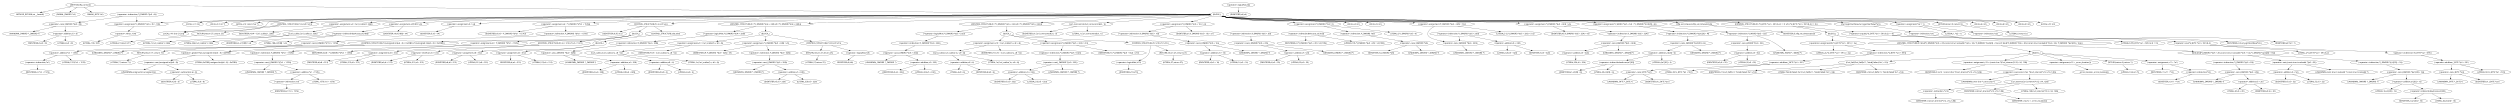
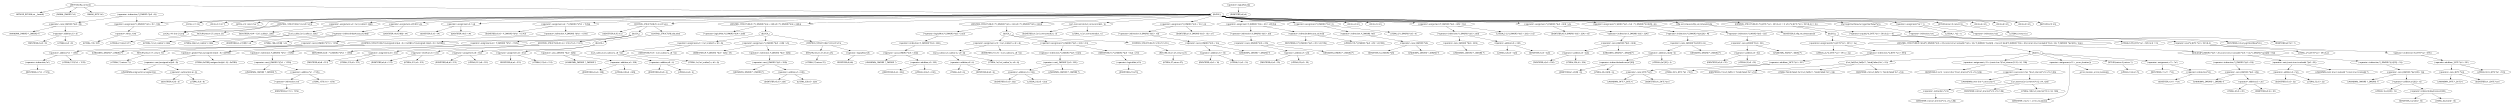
  digraph {
    fontname="Noto Sans"
    node [fontname="Noto Sans"]
    edge [fontname="Noto Sans"]
    n1 [label="(METHOD,tftp_connect)"]
    n2 [label="(PARAM,_DWORD *a1)"]
    n3 [label="(PARAM,_BYTE *a2)"]
    n4 [label="(BLOCK,,)"]
    n5 [label="(METHOD_RETURN,int __fastcall)"]
    n6 [label="(LOCAL,v4: int)"]
    n7 [label="(LOCAL,v5: int)"]
    n8 [label="(LOCAL,v6: int)"]
    n9 [label="(LOCAL,v8: int)"]
    n10 [label="(LOCAL,v9: int)"]
-   n11 [label="(LOCAL,v10: int)"]
+   n11 [label="(METHOD,v10: int)"]
    n12 [label="(LOCAL,v11: int)"]
    n13 [label="(LOCAL,v12: int *)"]
    n14 [label="(LOCAL,v13: const char *)"]
    n15 [label="(LOCAL,v14: char [ 128 ])"]
    n16 [label="(<operator>.assignment,v4 = Curl_ccalloc(1, 336))"]
    n17 [label="(<operator>.assignment,a1[188] = v4)"]
    n18 [label="(CONTROL_STRUCTURE,if ( !v4 ),if ( !v4 ))"]
    n19 [label="(<operator>.assignment,v5 = v4)"]
    n20 [label="(<operator>.assignment,v6 = *(_DWORD *)(*a1 + 1576))"]
    n21 [label="(CONTROL_STRUCTURE,if ( v6 ),if ( v6 ))"]
    n22 [label="(CONTROL_STRUCTURE,if ( !*(_DWORD *)(v4 + 328) ),if ( !*(_DWORD *)(v4 + 328) ))"]
    n23 [label="(CONTROL_STRUCTURE,if ( !*(_DWORD *)(v5 + 332) ),if ( !*(_DWORD *)(v5 + 332) ))"]
    n24 [label="(Curl_conncontrol,Curl_conncontrol(a1, 1))"]
    n25 [label="(<operator>.assignment,*(_DWORD *)(v5 + 16) = a1)"]
+   n26 [label="(<operator>.assignment,*(_DWORD *)(v5 + 20) = a1[105])"]
    n27 [label="(<operator>.assignment,*(_DWORD *)v5 = 0)"]
    n28 [label="(<operator>.assignment,*(_DWORD *)(v5 + 8) = -100)"]
    n29 [label="(<operator>.assignment,*(_DWORD *)(v5 + 320) = 512)"]
    n30 [label="(<operator>.assignment,*(_DWORD *)(v5 + 324) = v6)"]
    n31 [label="(<operator>.assignment,*(_WORD *)(v5 + 52) = *(_DWORD *)(a1[20] + 4))"]
    n32 [label="(tftp_set_timeouts,tftp_set_timeouts(v5))"]
    n33 [label="(CONTROL_STRUCTURE,if ( (*((_BYTE *)a1 + 591) & 2) == 0 ),if ( (*((_BYTE *)a1 + 591) & 2) == 0 ))"]
    n34 [label="(Curl_pgrsStartNow,Curl_pgrsStartNow(*a1))"]
    n35 [label="(<operator>.assignment,*a2 = 1)"]
    n36 [label="(RETURN,return 0;,return 0;)"]
    n37 [label="(IDENTIFIER,v4,v4 = Curl_ccalloc(1, 336))"]
    n38 [label="(Curl_ccalloc,Curl_ccalloc(1, 336))"]
    n39 [label="(<operator>.indirectIndexAccess,a1[188])"]
    n40 [label="(IDENTIFIER,v4,a1[188] = v4)"]
    n41 [label="(RETURN,return 27;,return 27;)"]
    n42 [label="(IDENTIFIER,v5,v5 = v4)"]
+   n43 [label="(IDENTIFIER,v4,v5 = v4)"]
    n44 [label="(IDENTIFIER,v6,v6 = *(_DWORD *)(*a1 + 1576))"]
    n45 [label="(<operator>.indirection,*(_DWORD *)(*a1 + 1576))"]
    n46 [label="(IDENTIFIER,v6,if ( v6 ))"]
    n47 [label="(BLOCK,,)"]
    n48 [label="(CONTROL_STRUCTURE,else,else)"]
    n49 [label="(<operator>.logicalNot,!*(_DWORD *)(v4 + 328))"]
    n50 [label="(BLOCK,,)"]
    n51 [label="(<operator>.logicalNot,!*(_DWORD *)(v5 + 332))"]
    n52 [label="(BLOCK,,)"]
    n53 [label="(IDENTIFIER,a1,Curl_conncontrol(a1, 1))"]
    n54 [label="(LITERAL,1,Curl_conncontrol(a1, 1))"]
    n55 [label="(<operator>.indirection,*(_DWORD *)(v5 + 16))"]
    n56 [label="(IDENTIFIER,a1,*(_DWORD *)(v5 + 16) = a1)"]
    n57 [label="(<operator>.indirection,*(_DWORD *)(v5 + 20))"]
    n58 [label="(<operator>.indirectIndexAccess,a1[105])"]
    n59 [label="(<operator>.indirection,*(_DWORD *)v5)"]
    n60 [label="(LITERAL,0,*(_DWORD *)v5 = 0)"]
    n61 [label="(<operator>.minus,-100)"]
    n62 [label="(<operator>.indirection,*(_DWORD *)(v5 + 320))"]
    n63 [label="(LITERAL,512,*(_DWORD *)(v5 + 320) = 512)"]
    n64 [label="(<operator>.indirection,*(_DWORD *)(v5 + 324))"]
    n65 [label="(IDENTIFIER,v6,*(_DWORD *)(v5 + 324) = v6)"]
    n66 [label="(<operator>.indirection,*(_WORD *)(v5 + 52))"]
    n67 [label="(<operator>.indirection,*(_DWORD *)(a1[20] + 4))"]
    n68 [label="(IDENTIFIER,v5,tftp_set_timeouts(v5))"]
    n69 [label="(<operator>.equals,(*((_BYTE *)a1 + 591) & 2) == 0)"]
    n70 [label="(BLOCK,,)"]
    n71 [label="(<operator>.indirection,*a1)"]
    n72 [label="(<operator>.indirection,*a2)"]
    n73 [label="(LITERAL,1,*a2 = 1)"]
    n74 [label="(LITERAL,0,return 0;)"]
    n75 [label="(LITERAL,1,Curl_ccalloc(1, 336))"]
    n76 [label="(LITERAL,336,Curl_ccalloc(1, 336))"]
    n77 [label="(IDENTIFIER,a1,a1[188] = v4)"]
    n78 [label="(LITERAL,188,a1[188] = v4)"]
    n79 [label="(<operator>.logicalNot,!v4)"]
    n80 [label="(IDENTIFIER,v4,!v4)"]
    n81 [label="(LITERAL,27,return 27;)"]
    n82 [label="(<operator>.cast,(_DWORD *)(*a1 + 1576))"]
    n83 [label="(UNKNOWN,_DWORD *,_DWORD *)"]
    n84 [label="(<operator>.addition,*a1 + 1576)"]
    n85 [label="(<operator>.indirection,*a1)"]
    n86 [label="(LITERAL,1576,*a1 + 1576)"]
    n87 [label="(IDENTIFIER,a1,*a1 + 1576)"]
    n88 [label="(CONTROL_STRUCTURE,if ( (unsigned int)(v6 - 8) > 0xFFB0 ),if ( (unsigned int)(v6 - 8) > 0xFFB0 ))"]
    n89 [label="(<operator>.assignment,v8 = *(_DWORD *)(*a1 + 1576))"]
    n90 [label="(CONTROL_STRUCTURE,if ( v6 < 512 ),if ( v6 < 512 ))"]
    n91 [label="(BLOCK,,)"]
    n92 [label="(<operator>.greaterThan,(unsigned int)(v6 - 8) > 0xFFB0)"]
    n93 [label="(RETURN,return 71;,return 71;)"]
    n94 [label="(IDENTIFIER,v8,v8 = *(_DWORD *)(*a1 + 1576))"]
    n95 [label="(<operator>.indirection,*(_DWORD *)(*a1 + 1576))"]
    n96 [label="(<operator>.lessThan,v6 < 512)"]
    n97 [label="(<operator>.assignment,v8 = 512)"]
    n98 [label="(<operator>.cast,(unsigned int)(v6 - 8))"]
    n99 [label="(LITERAL,0xFFB0,(unsigned int)(v6 - 8) > 0xFFB0)"]
    n100 [label="(LITERAL,71,return 71;)"]
    n101 [label="(UNKNOWN,unsigned int,unsigned int)"]
    n102 [label="(<operator>.subtraction,v6 - 8)"]
    n103 [label="(IDENTIFIER,v6,v6 - 8)"]
    n104 [label="(LITERAL,8,v6 - 8)"]
    n105 [label="(<operator>.cast,(_DWORD *)(*a1 + 1576))"]
    n106 [label="(UNKNOWN,_DWORD *,_DWORD *)"]
    n107 [label="(<operator>.addition,*a1 + 1576)"]
    n108 [label="(<operator>.indirection,*a1)"]
    n109 [label="(LITERAL,1576,*a1 + 1576)"]
    n110 [label="(IDENTIFIER,a1,*a1 + 1576)"]
    n111 [label="(IDENTIFIER,v6,v6 < 512)"]
    n112 [label="(LITERAL,512,v6 < 512)"]
    n113 [label="(IDENTIFIER,v8,v8 = 512)"]
    n114 [label="(LITERAL,512,v8 = 512)"]
    n115 [label="(<operator>.assignment,v6 = 512)"]
    n116 [label="(<operator>.assignment,v8 = 512)"]
    n117 [label="(IDENTIFIER,v6,v6 = 512)"]
    n118 [label="(LITERAL,512,v6 = 512)"]
    n119 [label="(IDENTIFIER,v8,v8 = 512)"]
    n120 [label="(LITERAL,512,v8 = 512)"]
-   n121 [label="(<operator>.indirection,*(_DWORD *)(v4 + 328))"]
    n122 [label="(<operator>.assignment,v9 = Curl_ccalloc(1u, v8 + 4))"]
    n123 [label="(<operator>.assignment,*(_DWORD *)(v5 + 328) = v9)"]
    n124 [label="(CONTROL_STRUCTURE,if ( !v9 ),if ( !v9 ))"]
    n125 [label="(<operator>.cast,(_DWORD *)(v4 + 328))"]
    n126 [label="(UNKNOWN,_DWORD *,_DWORD *)"]
    n127 [label="(<operator>.addition,v4 + 328)"]
    n128 [label="(IDENTIFIER,v4,v4 + 328)"]
    n129 [label="(LITERAL,328,v4 + 328)"]
    n130 [label="(IDENTIFIER,v9,v9 = Curl_ccalloc(1u, v8 + 4))"]
    n131 [label="(Curl_ccalloc,Curl_ccalloc(1u, v8 + 4))"]
    n132 [label="(<operator>.indirection,*(_DWORD *)(v5 + 328))"]
    n133 [label="(IDENTIFIER,v9,*(_DWORD *)(v5 + 328) = v9)"]
    n134 [label="(<operator>.logicalNot,!v9)"]
    n135 [label="(RETURN,return 27;,return 27;)"]
    n136 [label="(LITERAL,1u,Curl_ccalloc(1u, v8 + 4))"]
    n137 [label="(<operator>.addition,v8 + 4)"]
    n138 [label="(IDENTIFIER,v8,v8 + 4)"]
    n139 [label="(LITERAL,4,v8 + 4)"]
    n140 [label="(<operator>.cast,(_DWORD *)(v5 + 328))"]
    n141 [label="(UNKNOWN,_DWORD *,_DWORD *)"]
    n142 [label="(<operator>.addition,v5 + 328)"]
    n143 [label="(IDENTIFIER,v5,v5 + 328)"]
    n144 [label="(LITERAL,328,v5 + 328)"]
    n145 [label="(IDENTIFIER,v9,!v9)"]
    n146 [label="(LITERAL,27,return 27;)"]
    n147 [label="(<operator>.indirection,*(_DWORD *)(v5 + 332))"]
    n148 [label="(<operator>.assignment,v10 = Curl_ccalloc(1u, v8 + 4))"]
    n149 [label="(<operator>.assignment,*(_DWORD *)(v5 + 332) = v10)"]
    n150 [label="(CONTROL_STRUCTURE,if ( !v10 ),if ( !v10 ))"]
    n151 [label="(<operator>.cast,(_DWORD *)(v5 + 332))"]
    n152 [label="(UNKNOWN,_DWORD *,_DWORD *)"]
    n153 [label="(<operator>.addition,v5 + 332)"]
    n154 [label="(IDENTIFIER,v5,v5 + 332)"]
    n155 [label="(LITERAL,332,v5 + 332)"]
    n156 [label="(IDENTIFIER,v10,v10 = Curl_ccalloc(1u, v8 + 4))"]
    n157 [label="(Curl_ccalloc,Curl_ccalloc(1u, v8 + 4))"]
    n158 [label="(<operator>.indirection,*(_DWORD *)(v5 + 332))"]
    n159 [label="(IDENTIFIER,v10,*(_DWORD *)(v5 + 332) = v10)"]
    n160 [label="(<operator>.logicalNot,!v10)"]
    n161 [label="(RETURN,return 27;,return 27;)"]
    n162 [label="(LITERAL,1u,Curl_ccalloc(1u, v8 + 4))"]
    n163 [label="(<operator>.addition,v8 + 4)"]
    n164 [label="(IDENTIFIER,v8,v8 + 4)"]
    n165 [label="(LITERAL,4,v8 + 4)"]
    n166 [label="(<operator>.cast,(_DWORD *)(v5 + 332))"]
    n167 [label="(UNKNOWN,_DWORD *,_DWORD *)"]
    n168 [label="(<operator>.addition,v5 + 332)"]
    n169 [label="(IDENTIFIER,v5,v5 + 332)"]
    n170 [label="(LITERAL,332,v5 + 332)"]
    n171 [label="(IDENTIFIER,v10,!v10)"]
    n172 [label="(LITERAL,27,return 27;)"]
    n173 [label="(<operator>.cast,(_DWORD *)(v5 + 16))"]
    n174 [label="(UNKNOWN,_DWORD *,_DWORD *)"]
    n175 [label="(<operator>.addition,v5 + 16)"]
    n176 [label="(IDENTIFIER,v5,v5 + 16)"]
    n177 [label="(LITERAL,16,v5 + 16)"]
    n178 [label="(<operator>.cast,(_DWORD *)(v5 + 20))"]
    n179 [label="(IDENTIFIER,a1,*(_DWORD *)(v5 + 20) = a1[105])"]
    n180 [label="(LITERAL,105,*(_DWORD *)(v5 + 20) = a1[105])"]
    n181 [label="(UNKNOWN,_DWORD *,_DWORD *)"]
    n182 [label="(<operator>.addition,v5 + 20)"]
    n183 [label="(IDENTIFIER,v5,v5 + 20)"]
    n184 [label="(LITERAL,20,v5 + 20)"]
    n185 [label="(<operator>.cast,(_DWORD *)v5)"]
    n186 [label="(UNKNOWN,_DWORD *,_DWORD *)"]
    n187 [label="(IDENTIFIER,v5,(_DWORD *)v5)"]
    n188 [label="(<operator>.indirection,*(_DWORD *)(v5 + 8))"]
    n189 [label="(<operator>.cast,(_DWORD *)(v5 + 8))"]
    n190 [label="(LITERAL,100,-100)"]
    n191 [label="(UNKNOWN,_DWORD *,_DWORD *)"]
    n192 [label="(<operator>.addition,v5 + 8)"]
    n193 [label="(IDENTIFIER,v5,v5 + 8)"]
    n194 [label="(LITERAL,8,v5 + 8)"]
    n195 [label="(<operator>.cast,(_DWORD *)(v5 + 320))"]
    n196 [label="(<operator>.addition,v5 + 320)"]
    n197 [label="(UNKNOWN,_DWORD *,_DWORD *)"]
    n198 [label="(IDENTIFIER,v5,v5 + 320)"]
    n199 [label="(LITERAL,320,v5 + 320)"]
    n200 [label="(<operator>.cast,(_DWORD *)(v5 + 324))"]
    n201 [label="(UNKNOWN,_DWORD *,_DWORD *)"]
    n202 [label="(<operator>.addition,v5 + 324)"]
+   n203 [label="(IDENTIFIER,v5,v5 + 324)"]
    n204 [label="(LITERAL,324,v5 + 324)"]
    n205 [label="(<operator>.cast,(_WORD *)(v5 + 52))"]
    n206 [label="(<operator>.cast,(_DWORD *)(a1[20] + 4))"]
    n207 [label="(UNKNOWN,_WORD *,_WORD *)"]
    n208 [label="(<operator>.addition,v5 + 52)"]
    n209 [label="(IDENTIFIER,v5,v5 + 52)"]
    n210 [label="(LITERAL,52,v5 + 52)"]
    n211 [label="(UNKNOWN,_DWORD *,_DWORD *)"]
    n212 [label="(<operator>.addition,a1[20] + 4)"]
    n213 [label="(<operator>.indirectIndexAccess,a1[20])"]
    n214 [label="(LITERAL,4,a1[20] + 4)"]
    n215 [label="(IDENTIFIER,a1,a1[20] + 4)"]
    n216 [label="(LITERAL,20,a1[20] + 4)"]
    n217 [label="(<operator>.and,*((_BYTE *)a1 + 591) & 2)"]
    n218 [label="(LITERAL,0,(*((_BYTE *)a1 + 591) & 2) == 0)"]
    n219 [label="(CONTROL_STRUCTURE,if ( bind(*(_DWORD *)(v5 + 20), (const struct sockaddr *)(v5 + 52), *(_DWORD *)(a1[20] + 16)) ),if ( bind(*(_DWORD *)(v5 + 20), (const struct sockaddr *)(v5 + 52), *(_DWORD *)(a1[20] + 16)) ))"]
    n220 [label="(<operators>.assignmentOr,*((_BYTE *)a1 + 591) |= 2u)"]
    n221 [label="(<operator>.indirection,*((_BYTE *)a1 + 591))"]
    n222 [label="(LITERAL,2,*((_BYTE *)a1 + 591) & 2)"]
    n223 [label="(<operator>.addition,(_BYTE *)a1 + 591)"]
    n224 [label="(<operator>.cast,(_BYTE *)a1)"]
    n225 [label="(LITERAL,591,(_BYTE *)a1 + 591)"]
    n226 [label="(UNKNOWN,_BYTE *,_BYTE *)"]
    n227 [label="(IDENTIFIER,a1,(_BYTE *)a1)"]
    n228 [label="(bind,bind(*(_DWORD *)(v5 + 20), (const struct sockaddr *)(v5 + 52), *(_DWORD *)(a1[20] + 16)))"]
    n229 [label="(BLOCK,,)"]
    n230 [label="(<operator>.indirection,*((_BYTE *)a1 + 591))"]
    n231 [label="(LITERAL,2u,*((_BYTE *)a1 + 591) |= 2u)"]
    n232 [label="(<operator>.indirection,*(_DWORD *)(v5 + 20))"]
    n233 [label="(<operator>.cast,(const struct sockaddr *)(v5 + 52))"]
    n234 [label="(<operator>.indirection,*(_DWORD *)(a1[20] + 16))"]
    n235 [label="(<operator>.assignment,v11 = *a1)"]
    n236 [label="(<operator>.assignment,v12 = _errno_location())"]
    n237 [label="(<operator>.assignment,v13 = (const char *)Curl_strerror(*v12, v14, 128))"]
    n238 [label="(Curl_failf,Curl_failf(v11, \"bind() failed; %s\", v13))"]
    n239 [label="(RETURN,return 8;,return 7;)"]
    n240 [label="(<operator>.cast,(_DWORD *)(v5 + 20))"]
    n241 [label="(UNKNOWN,const struct sockaddr *,const struct sockaddr *)"]
    n242 [label="(<operator>.addition,v5 + 52)"]
    n243 [label="(<operator>.cast,(_DWORD *)(a1[20] + 16))"]
    n244 [label="(UNKNOWN,_DWORD *,_DWORD *)"]
    n245 [label="(<operator>.addition,v5 + 20)"]
    n246 [label="(IDENTIFIER,v5,v5 + 20)"]
    n247 [label="(LITERAL,20,v5 + 20)"]
    n248 [label="(IDENTIFIER,v5,v5 + 52)"]
    n249 [label="(LITERAL,52,v5 + 52)"]
    n250 [label="(UNKNOWN,_DWORD *,_DWORD *)"]
    n251 [label="(<operator>.addition,a1[20] + 16)"]
    n252 [label="(<operator>.indirectIndexAccess,a1[20])"]
    n253 [label="(LITERAL,16,a1[20] + 16)"]
    n254 [label="(IDENTIFIER,a1,a1[20] + 16)"]
    n255 [label="(LITERAL,20,a1[20] + 16)"]
    n256 [label="(IDENTIFIER,v11,v11 = *a1)"]
    n257 [label="(<operator>.indirection,*a1)"]
    n258 [label="(IDENTIFIER,v12,v12 = _errno_location())"]
    n259 [label="(_errno_location,_errno_location())"]
    n260 [label="(IDENTIFIER,v13,v13 = (const char *)Curl_strerror(*v12, v14, 128))"]
    n261 [label="(<operator>.cast,(const char *)Curl_strerror(*v12, v14, 128))"]
    n262 [label="(IDENTIFIER,v11,Curl_failf(v11, \"bind() failed; %s\", v13))"]
    n263 [label="(LITERAL,\"bind() failed; %s\",Curl_failf(v11, \"bind() failed; %s\", v13))"]
    n264 [label="(IDENTIFIER,v13,Curl_failf(v11, \"bind() failed; %s\", v13))"]
    n265 [label="(LITERAL,7,return 7;)"]
    n266 [label="(IDENTIFIER,a1,v11 = *a1)"]
    n267 [label="(UNKNOWN,const char *,const char *)"]
    n268 [label="(Curl_strerror,Curl_strerror(*v12, v14, 128))"]
    n269 [label="(<operator>.indirection,*v12)"]
    n270 [label="(IDENTIFIER,v14,Curl_strerror(*v12, v14, 128))"]
    n271 [label="(LITERAL,128,Curl_strerror(*v12, v14, 128))"]
    n272 [label="(IDENTIFIER,v12,Curl_strerror(*v12, v14, 128))"]
    n273 [label="(<operator>.addition,(_BYTE *)a1 + 591)"]
    n274 [label="(<operator>.cast,(_BYTE *)a1)"]
    n275 [label="(LITERAL,591,(_BYTE *)a1 + 591)"]
    n276 [label="(UNKNOWN,_BYTE *,_BYTE *)"]
    n277 [label="(IDENTIFIER,a1,(_BYTE *)a1)"]
    n278 [label="(IDENTIFIER,a1,Curl_pgrsStartNow(*a1))"]
    n279 [label="(IDENTIFIER,a2,*a2 = 1)"]
    n1 -> n2
    n1 -> n3
    n1 -> n4
    n1 -> n5
    n4 -> n6
    n4 -> n7
    n4 -> n8
    n4 -> n9
    n4 -> n10
    n4 -> n11
    n4 -> n12
    n4 -> n13
    n4 -> n14
    n4 -> n15
    n4 -> n16
    n4 -> n17
    n4 -> n18
    n4 -> n19
    n4 -> n20
    n4 -> n21
    n4 -> n22
    n4 -> n23
    n4 -> n24
    n4 -> n25
+   n4 -> n26
    n4 -> n27
    n4 -> n28
    n4 -> n29
    n4 -> n30
    n4 -> n31
    n4 -> n32
    n4 -> n33
    n4 -> n34
    n4 -> n35
    n4 -> n36
    n16 -> n37
    n16 -> n38
    n17 -> n39
    n17 -> n40
    n18 -> n15
    n18 -> n41
    n19 -> n42
+   n19 -> n43
    n20 -> n44
    n20 -> n45
    n21 -> n46
    n21 -> n47
    n21 -> n48
    n22 -> n49
    n22 -> n50
    n23 -> n51
    n23 -> n52
    n24 -> n53
    n24 -> n54
    n25 -> n55
    n25 -> n56
+   n26 -> n57
+   n26 -> n58
    n27 -> n59
    n27 -> n60
    n28 -> n61
-   n29 -> n195
+   n29 -> n62
    n29 -> n63
    n30 -> n64
    n30 -> n65
    n31 -> n66
    n31 -> n67
    n32 -> n68
    n33 -> n69
    n33 -> n70
    n34 -> n71
    n35 -> n72
    n35 -> n73
    n36 -> n74
    n38 -> n75
    n38 -> n76
    n39 -> n77
    n39 -> n78
    n41 -> n81
    n45 -> n82
    n47 -> n88
    n47 -> n89
    n47 -> n90
    n48 -> n91
-   n49 -> n121
    n50 -> n122
    n50 -> n123
    n50 -> n124
    n51 -> n147
    n52 -> n148
    n52 -> n149
    n52 -> n150
    n55 -> n173
    n57 -> n178
    n58 -> n179
    n58 -> n180
    n59 -> n185
    n61 -> n190
    n62 -> n195
    n62 -> n196
    n64 -> n200
    n66 -> n205
    n67 -> n206
    n69 -> n217
    n69 -> n218
    n70 -> n219
    n70 -> n220
    n71 -> n278
    n72 -> n279
    n79 -> n80
    n82 -> n83
    n82 -> n84
    n84 -> n85
    n84 -> n86
    n85 -> n87
    n88 -> n92
    n88 -> n93
    n89 -> n94
    n89 -> n95
    n90 -> n96
    n90 -> n97
    n91 -> n115
    n91 -> n116
    n92 -> n98
    n92 -> n99
    n93 -> n100
    n95 -> n105
    n96 -> n111
    n96 -> n112
    n97 -> n113
    n97 -> n114
    n98 -> n101
    n98 -> n102
    n102 -> n103
    n102 -> n104
    n105 -> n106
    n105 -> n107
    n107 -> n108
    n107 -> n109
    n108 -> n110
    n115 -> n117
    n115 -> n118
    n116 -> n119
    n116 -> n120
-   n121 -> n125
    n122 -> n130
    n122 -> n131
    n123 -> n132
    n123 -> n133
    n124 -> n134
    n124 -> n135
    n125 -> n126
    n125 -> n127
    n127 -> n128
    n127 -> n129
    n131 -> n136
    n131 -> n137
    n132 -> n140
    n134 -> n145
    n135 -> n146
    n137 -> n138
    n137 -> n139
    n140 -> n141
    n140 -> n142
    n142 -> n143
    n142 -> n144
    n147 -> n151
    n148 -> n156
    n148 -> n157
    n149 -> n158
    n149 -> n159
-   n150 -> n160
+   n159 -> n160
    n150 -> n161
    n151 -> n152
    n151 -> n153
    n153 -> n154
    n153 -> n155
    n157 -> n162
    n157 -> n163
    n158 -> n166
    n160 -> n171
    n161 -> n172
    n163 -> n164
    n163 -> n165
    n166 -> n167
    n166 -> n168
    n168 -> n169
    n168 -> n170
    n173 -> n174
    n173 -> n175
    n175 -> n176
    n175 -> n177
    n178 -> n181
    n178 -> n182
    n182 -> n183
    n182 -> n184
    n185 -> n186
    n185 -> n187
    n188 -> n28
    n188 -> n189
    n189 -> n191
    n189 -> n192
    n192 -> n193
    n192 -> n194
    n195 -> n197
    n196 -> n198
    n196 -> n199
    n200 -> n201
    n200 -> n202
+   n202 -> n203
    n202 -> n204
-   n66 -> n207
+   n205 -> n207
    n205 -> n208
    n206 -> n211
    n206 -> n212
    n208 -> n209
    n208 -> n210
    n212 -> n213
    n212 -> n214
    n213 -> n215
    n213 -> n216
    n217 -> n221
    n217 -> n222
    n219 -> n228
    n219 -> n229
    n220 -> n230
    n220 -> n231
    n221 -> n223
    n223 -> n224
    n223 -> n225
    n224 -> n226
    n224 -> n227
    n228 -> n232
    n228 -> n233
    n228 -> n234
    n229 -> n235
    n229 -> n236
    n229 -> n237
    n229 -> n238
    n229 -> n239
    n230 -> n273
    n232 -> n240
    n233 -> n241
    n233 -> n242
    n234 -> n243
    n235 -> n256
    n235 -> n257
-   n270 -> n258
+   n236 -> n258
    n236 -> n259
    n237 -> n260
    n237 -> n261
    n238 -> n262
    n238 -> n263
    n238 -> n264
    n239 -> n265
    n240 -> n244
    n240 -> n245
    n242 -> n248
    n242 -> n249
    n243 -> n250
    n243 -> n251
    n245 -> n246
    n245 -> n247
    n251 -> n252
    n251 -> n253
    n252 -> n254
    n252 -> n255
    n257 -> n266
    n261 -> n267
    n261 -> n268
    n268 -> n269
    n268 -> n270
    n268 -> n271
    n269 -> n272
    n273 -> n274
    n273 -> n275
    n274 -> n276
    n274 -> n277
  }
